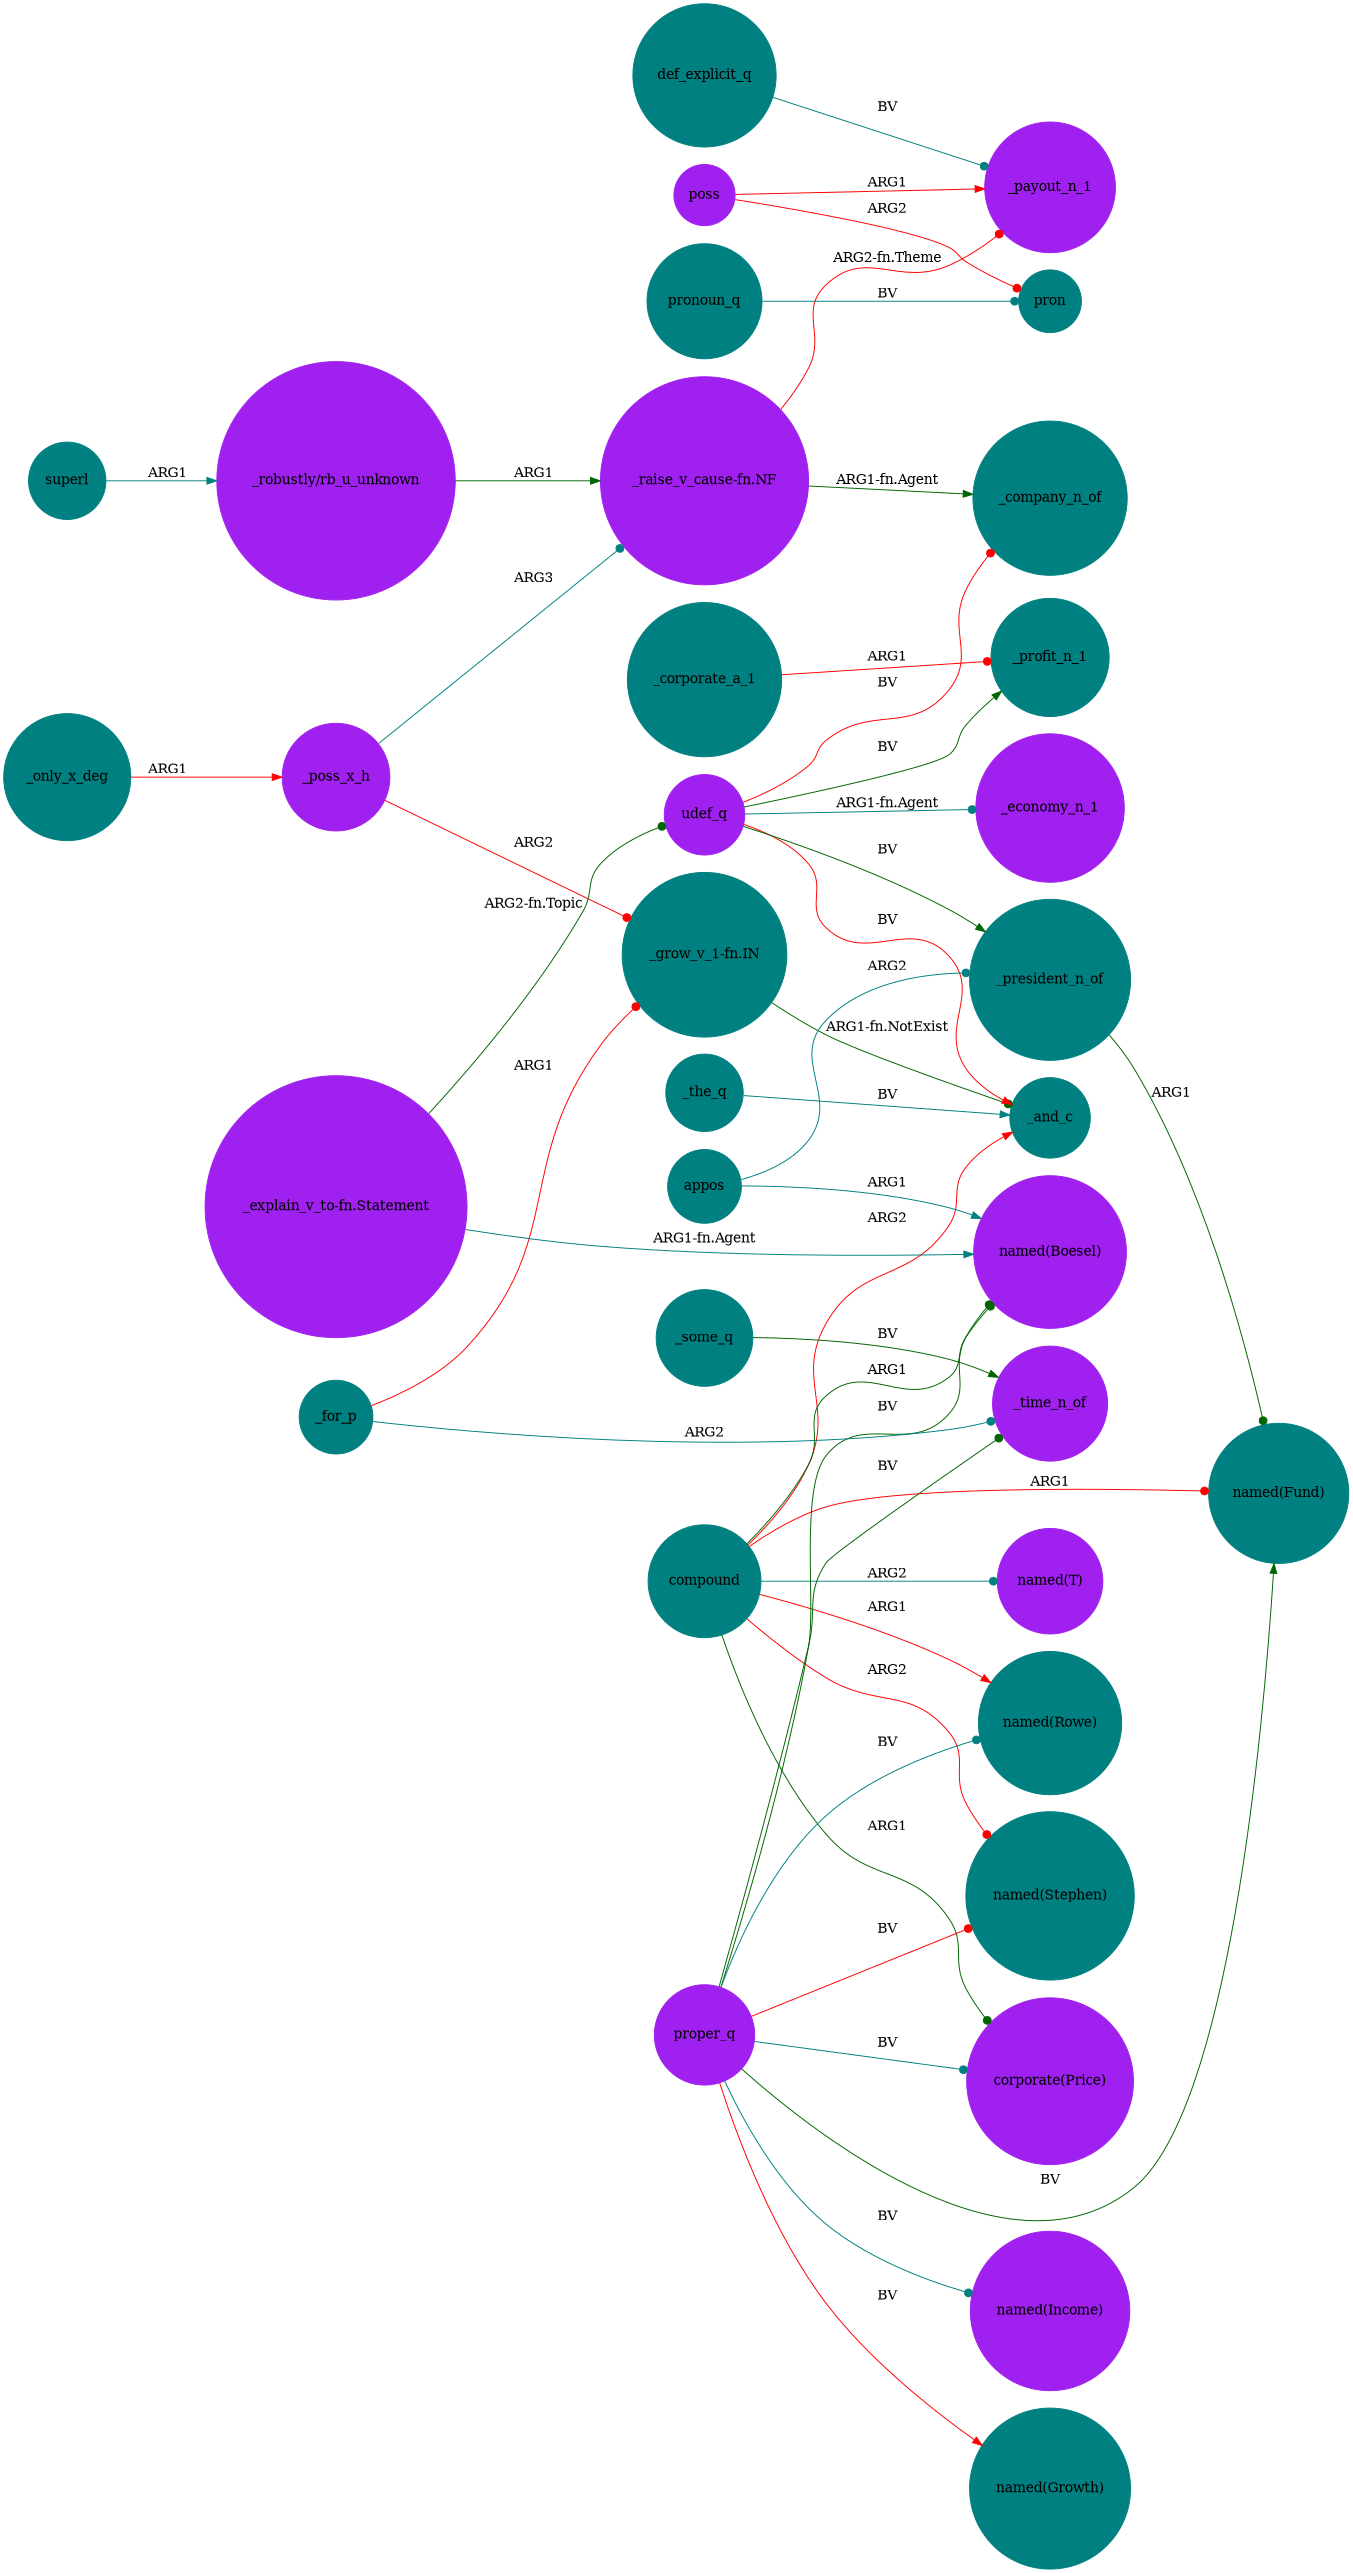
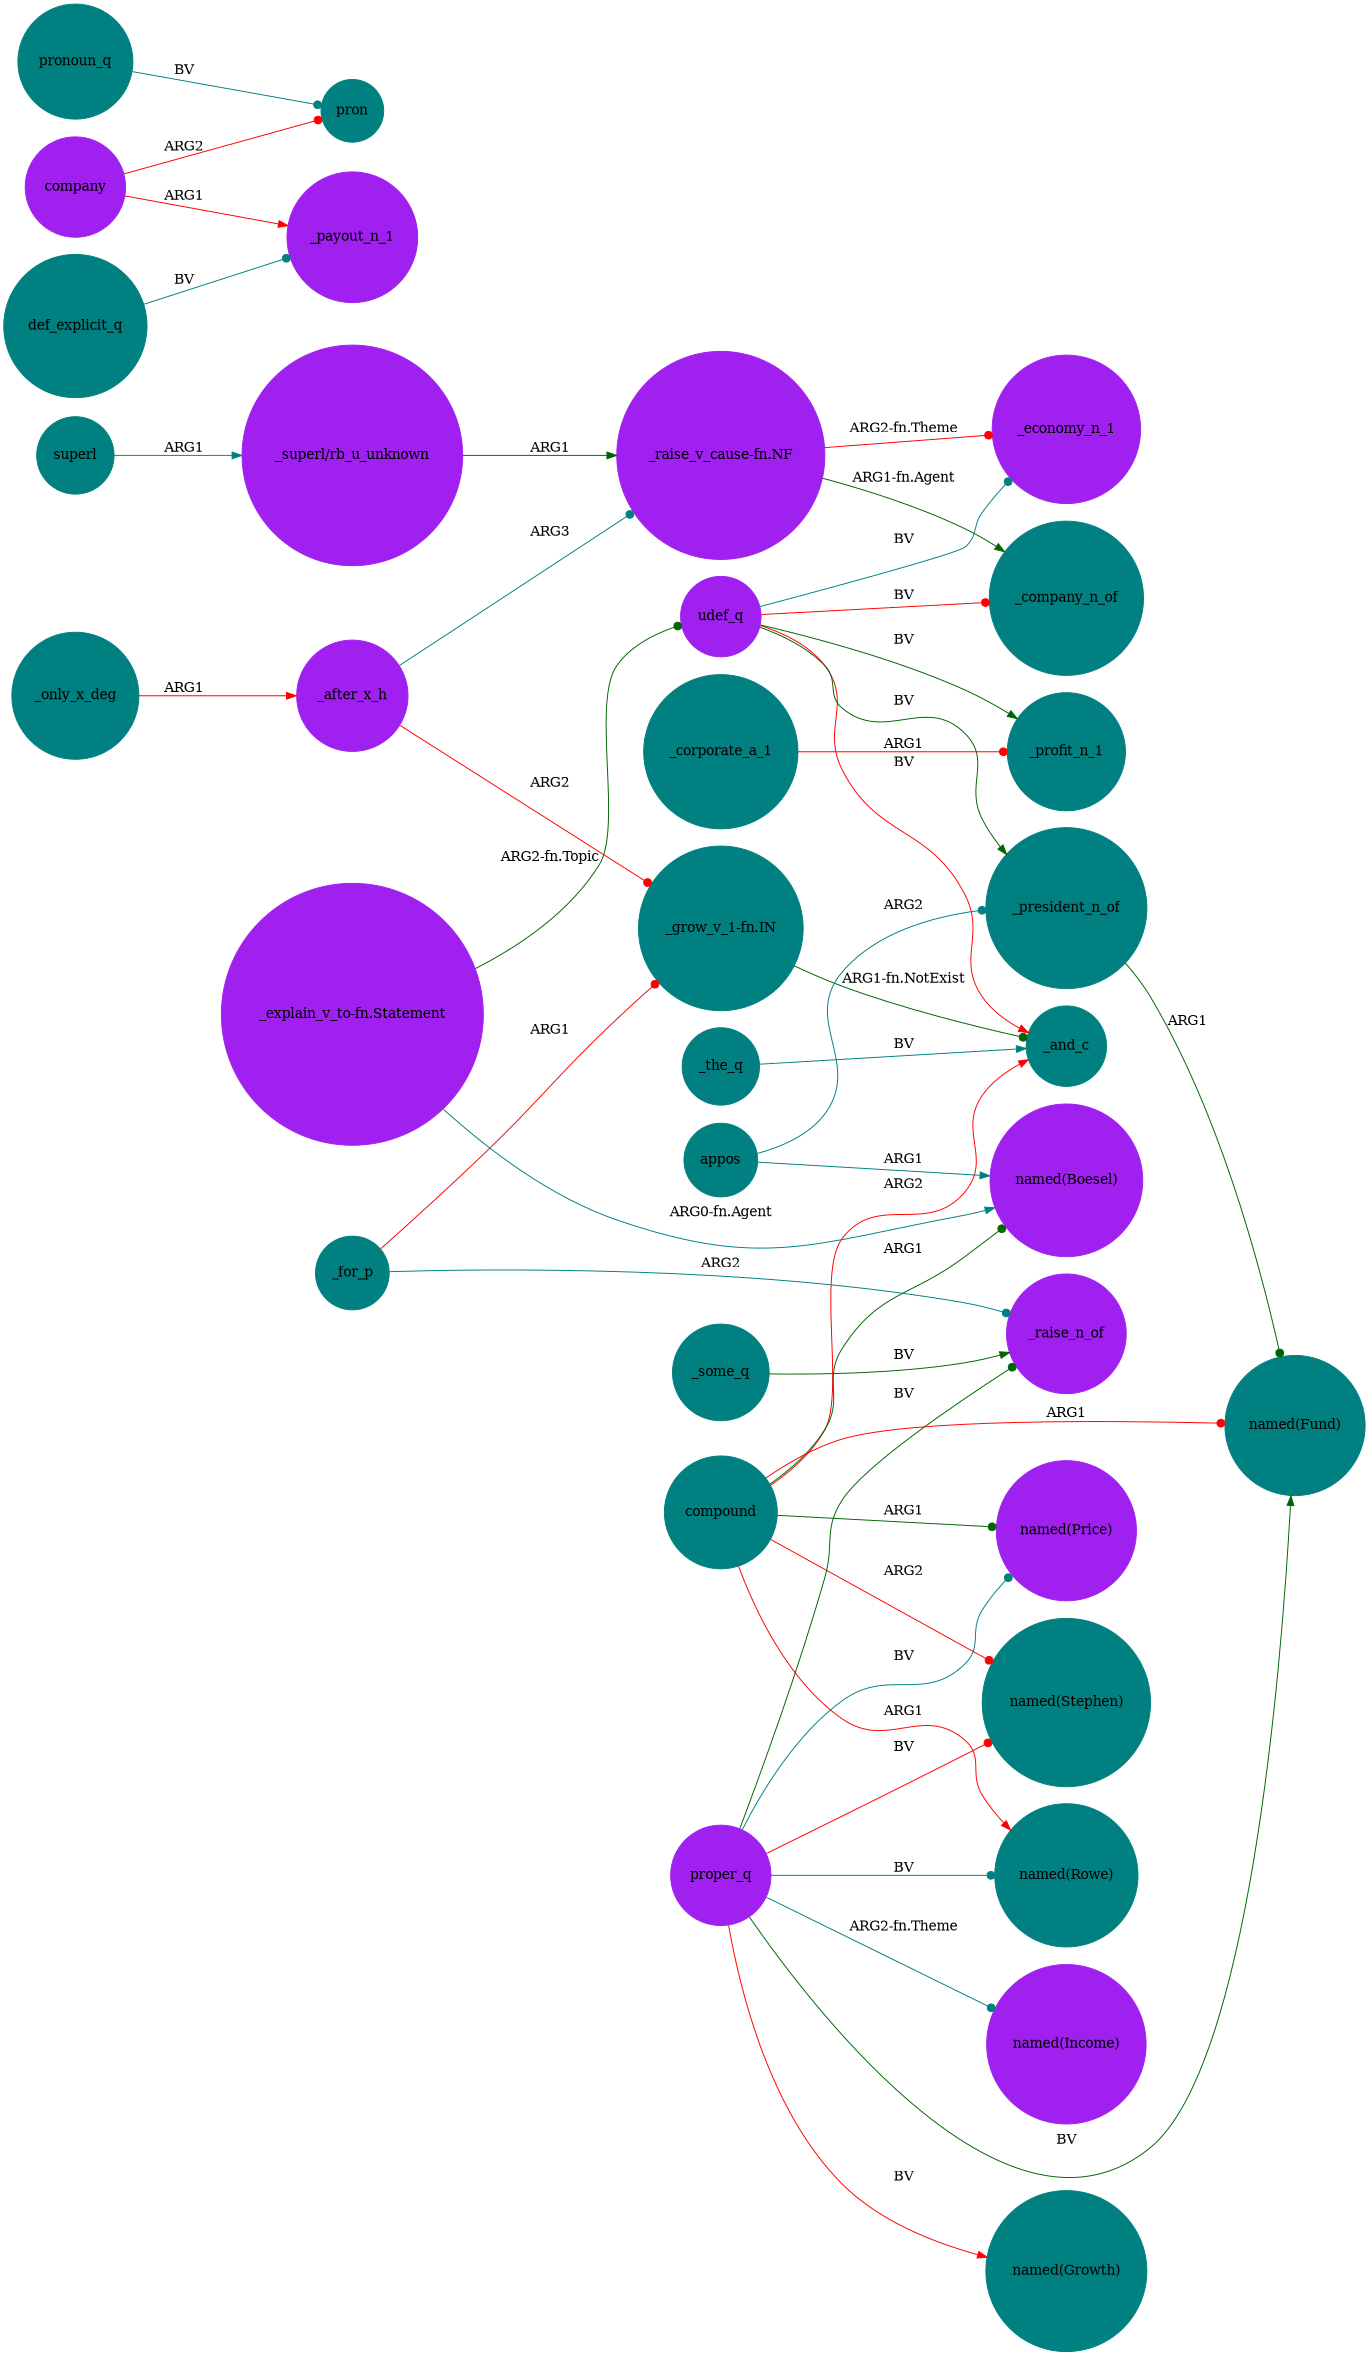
  digraph {
    rankdir=LR
    node [color=teal shape=circle style=filled]
    edge [arrowhead=dot color=red]
    _the_q
    _and_c
    compound
    "named(Boesel)" [color=purple]
-   "named(T)" [color=purple]
    "named(Fund)"
    "named(Rowe)"
-   "named(Price)" [color=purple label="corporate(Price)"]
+   "named(Price)" [color=purple]
    "named(Stephen)"
-   poss [color=purple]
+   poss [color=purple label=company]
    pron
    _payout_n_1 [color=purple]
-   _after_x_h [color=purple label=_poss_x_h]
+   _after_x_h [color=purple]
    _only_x_deg
    "_grow_v_1-fn.IN"
    "_raise_v_cause-fn.NF" [color=purple]
    _company_n_of
    proper_q [color=purple]
    "named(Income)" [color=purple]
    "named(Growth)"
-   _time_n_of [color=purple]
+   _time_n_of [color=purple label=_raise_n_of]
    _for_p
    def_explicit_q
    "_explain_v_to-fn.Statement" [color=purple]
    udef_q [color=purple]
    _economy_n_1 [color=purple]
    _president_n_of
    _profit_n_1
    appos
    pronoun_q
-   "_robustly/rb_u_unknown" [color=purple]
+   "_robustly/rb_u_unknown" [color=purple label="_superl/rb_u_unknown"]
    _corporate_a_1
    _some_q
    superl
    _the_q -> _and_c [arrowhead=normal color=teal label=BV]
    compound -> _and_c [arrowhead=normal label=ARG2]
    compound -> "named(Boesel)" [color=darkgreen label=ARG1]
-   compound -> "named(T)" [color=teal label=ARG2]
    compound -> "named(Fund)" [label=ARG1]
    compound -> "named(Rowe)" [arrowhead=normal label=ARG1]
    compound -> "named(Price)" [color=darkgreen label=ARG1]
    compound -> "named(Stephen)" [label=ARG2]
    poss -> pron [label=ARG2]
    poss -> _payout_n_1 [arrowhead=normal label=ARG1]
    _after_x_h -> "_grow_v_1-fn.IN" [label=ARG2]
    _after_x_h -> "_raise_v_cause-fn.NF" [color=teal label=ARG3]
    _only_x_deg -> _after_x_h [arrowhead=normal label=ARG1]
    "_grow_v_1-fn.IN" -> _and_c [color=darkgreen label="ARG1-fn.NotExist"]
-   "_raise_v_cause-fn.NF" -> _payout_n_1 [label="ARG2-fn.Theme"]
+   "_raise_v_cause-fn.NF" -> _economy_n_1 [label="ARG2-fn.Theme"]
    "_raise_v_cause-fn.NF" -> _company_n_of [arrowhead=normal color=darkgreen label="ARG1-fn.Agent"]
-   proper_q -> "named(Boesel)" [color=darkgreen label=BV]
    proper_q -> "named(Fund)" [arrowhead=normal color=darkgreen label=BV]
    proper_q -> "named(Rowe)" [color=teal label=BV]
    proper_q -> "named(Price)" [color=teal label=BV]
    proper_q -> "named(Stephen)" [label=BV]
-   proper_q -> "named(Income)" [color=teal label=BV]
+   proper_q -> "named(Income)" [color=teal label="ARG2-fn.Theme"]
    proper_q -> "named(Growth)" [arrowhead=normal label=BV]
    proper_q -> _time_n_of [color=darkgreen label=BV]
    _for_p -> "_grow_v_1-fn.IN" [label=ARG1]
    _for_p -> _time_n_of [color=teal label=ARG2]
    def_explicit_q -> _payout_n_1 [color=teal label=BV]
-   "_explain_v_to-fn.Statement" -> "named(Boesel)" [arrowhead=normal color=teal label="ARG1-fn.Agent"]
+   "_explain_v_to-fn.Statement" -> "named(Boesel)" [arrowhead=normal color=teal label="ARG0-fn.Agent"]
    "_explain_v_to-fn.Statement" -> udef_q [color=darkgreen label="ARG2-fn.Topic"]
    udef_q -> _and_c [arrowhead=normal label=BV]
    udef_q -> _company_n_of [label=BV]
-   udef_q -> _economy_n_1 [color=teal label="ARG1-fn.Agent"]
+   udef_q -> _economy_n_1 [color=teal label=BV]
    udef_q -> _president_n_of [arrowhead=normal color=darkgreen label=BV]
    udef_q -> _profit_n_1 [arrowhead=normal color=darkgreen label=BV]
    _president_n_of -> "named(Fund)" [color=darkgreen label=ARG1]
    appos -> "named(Boesel)" [arrowhead=normal color=teal label=ARG1]
    appos -> _president_n_of [color=teal label=ARG2]
    pronoun_q -> pron [color=teal label=BV]
    "_robustly/rb_u_unknown" -> "_raise_v_cause-fn.NF" [arrowhead=normal color=darkgreen label=ARG1]
    _corporate_a_1 -> _profit_n_1 [label=ARG1]
    _some_q -> _time_n_of [arrowhead=normal color=darkgreen label=BV]
    superl -> "_robustly/rb_u_unknown" [arrowhead=normal color=teal label=ARG1]
  }
